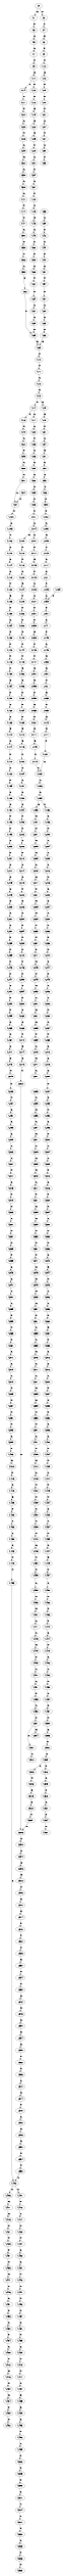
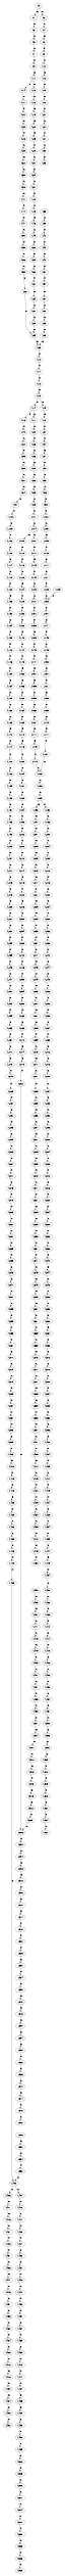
  strict digraph {
    S0
    S1
    S2
    S3
    S4
    S5
    S6
    S7
    S8
    S9
    S10
    S11
    S12
    S13
    S14
    S15
    S16
    S17
    S18
    S19
    S20
    S21
    S22
    S23
    S24
    S25
    S26
    S27
    S28
    S29
    S30
    S31
    S32
    S33
    S34
    S35
    S37
    S38
    S36
    S39
    S40
    S41
    S42
    S43
    S44
    S45
    S46
    S47
    S48
    S49
    S50
    S51
    S52
    S53
    S54
    S55
    S56
    S57
    S58
    S59
    S60
    S61
    S62
    S63
    S64
    S65
    S66
    S67
    S68
    S69
    S70
    S71
    S72
    S73
    S74
    S75
    S76
    S77
    S78
    S79
    S80
    S81
    S82
    S83
    S84
    S85
    S86
    S87
    S88
    S89
    S90
    S91
    S92
    S93
    S94
    S95
    S96
    S97
    S98
    S99
    S100
    S101
    S102
    S103
    S104
    S105
    S106
    S107
    S108
    S109
    S110
    S111
    S112
    S113
    S114
    S115
    S116
    S117
    S118
    S119
    S120
    S121
    S122
    S123
    S124
    S125
    S126
    S127
    S128
    S133
    S130
    S131
    S132
    S129
    S134
    S135
    S136
    S137
    S138
    S139
    S140
    S141
    S142
    S143
    S144
    S145
    S146
    S147
    S148
    S149
    S150
    S151
    S152
    S153
    S154
    S155
    S156
    S157
    S158
    S159
    S160
    S161
    S162
    S163
    S164
    S165
    S166
    S167
    S168
    S169
    S170
    S171
    S172
    S173
    S174
    S175
    S176
    S177
    S178
    S179
    S180
    S181
    S182
    S183
    S184
    S185
    S186
    S187
    S188
    S189
    S190
    S191
    S192
    S193
    S194
    S195
    S196
    S197
    S198
    S199
    S200
    S201
    S202
    S203
    S204
    S205
    S206
    S207
    S208
    S209
    S210
    S211
    S212
    S213
    S214
    S215
    S216
    S217
    S218
    S219
    S220
    S221
    S222
    S223
    S224
    S225
    S226
    S227
    S228
    S229
    S230
    S231
    S232
    S233
    S234
    S235
    S236
    S237
    S238
    S239
    S240
    S241
    S242
    S243
    S244
    S245
    S246
    S247
    S248
    S249
    S250
    S251
    S252
    S253
    S254
    S255
    S256
    S257
    S258
    S259
    S260
    S261
    S262
    S263
    S264
    S265
    S266
    S267
    S268
    S269
    S270
    S271
    S272
    S273
    S274
    S275
    S276
    S277
    S278
    S279
    S280
    S281
    S282
    S283
    S284
    S285
    S286
    S287
    S288
    S289
    S290
    S291
    S292
    S293
    S294
    S295
    S296
    S297
    S298
    S299
    S300
    S301
    S302
    S303
    S304
    S305
    S306
    S307
    S308
    S309
    S310
    S311
    S312
    S313
    S314
    S315
    S316
    S317
    S318
    S319
    S320
    S321
    S322
    S323
    S324
    S325
    S326
    S327
    S328
    S329
    S330
    S331
    S332
    S333
    S334
    S335
    S336
    S337
    S338
    S339
    S340
    S341
    S342
    S343
    S344
    S345
    S346
    S347
    S348
    S349
    S350
    S351
    S352
    S353
    S354
    S355
    S356
    S357
    S358
    S359
    S360
    S361
    S362
    S363
    S364
    S365
    S366
    S367
    S368
    S369
    S370
    S371
    S372
    S373
    S374
    S375
    S376
    S377
    S378
    S379
    S380
    S381
    S382
    S383
    S384
    S385
    S386
    S387
    S388
    S389
    S390
    S391
    S392
    S393
    S394
    S395
    S396
    S397
    S398
    S399
    S400
    S401
    S402
    S403
    S404
    S405
    S406
    S407
    S408
    S409
    S410
    S411
    S412
    S413
    S414
    S415
    S416
    S417
    S418
    S419
    S420
    S421
    S422
    S423
    S424
    S425
    S426
    S427
    S428
    S429
    S430
    S431
    S432
    S433
    S434
    S435
    S436
    S437
    S438
    S439
    S440
    S441
    S442
    S443
    S444
    S445
    S446
    S447
    S448
    S449
    S450
    S451
    S452
    S453
    S454
-   S455
    S456
    S457
    S458
    S459
    S460
    S461
    S462
    S463
    S464
    S465
    S466
    S467
    S468
    S469
    S470
    S471
    S472
    S473
    S474
    S475
    S476
    S477
    S478
    S479
    S480
    S481
    S482
    S483
    S484
    S485
    S486
    S487
    S488
    S489
    S490
    S491
    S492
    S493
    S494
    S495
    S496
    S497
    S498
    S499
    S500
    S501
    S502
    S503
    S504
    S505
    S506
    S507
    S508
    S509
    S510
    S511
    S512
    S513
    S514
    S515
    S516
    S517
    S518
    S519
    S520
    S521
    S522
    S523
    S524
    S525
    S526
    S527
    S528
    S0 -> S1 [label=G]
    S0 -> S2 [label=A]
    S1 -> S3 [label=T]
    S2 -> S4 [label=T]
    S3 -> S5 [label=C]
    S4 -> S6 [label=G]
    S5 -> S7 [label=C]
    S6 -> S8 [label=T]
    S7 -> S9 [label=A]
    S8 -> S10 [label=A]
    S9 -> S11 [label=G]
    S10 -> S12 [label=G]
    S11 -> S13 [label=T]
    S11 -> S14 [label=C]
    S12 -> S15 [label=T]
    S13 -> S16 [label=A]
    S14 -> S17 [label=T]
    S15 -> S18 [label=T]
    S16 -> S19 [label=G]
    S17 -> S20 [label=T]
    S18 -> S21 [label=T]
    S19 -> S22 [label=G]
    S20 -> S23 [label=C]
    S21 -> S24 [label=C]
    S22 -> S25 [label=G]
    S23 -> S26 [label=A]
    S24 -> S27 [label=A]
    S25 -> S28 [label=T]
    S26 -> S29 [label=C]
    S27 -> S30 [label=C]
    S28 -> S31 [label=C]
    S29 -> S32 [label=G]
    S30 -> S33 [label=T]
    S31 -> S34 [label=A]
    S32 -> S35 [label=C]
    S34 -> S37 [label=C]
    S35 -> S38 [label=C]
    S37 -> S40 [label=T]
    S38 -> S41 [label=C]
    S36 -> S39 [label=C]
    S39 -> S42 [label=T]
    S40 -> S43 [label=C]
    S41 -> S44 [label=T]
    S42 -> S45 [label=T]
    S43 -> S46 [label=G]
    S44 -> S47 [label=T]
    S45 -> S48 [label=T]
    S46 -> S49 [label=C]
    S47 -> S50 [label=C]
    S48 -> S51 [label=C]
    S49 -> S52 [label=T]
    S50 -> S53 [label=A]
    S51 -> S54 [label=A]
    S52 -> S55 [label=T]
    S53 -> S56 [label=T]
    S54 -> S57 [label=T]
    S55 -> S58 [label=C]
    S56 -> S59 [label=C]
    S57 -> S60 [label=C]
    S58 -> S61 [label=A]
    S59 -> S62 [label=C]
    S60 -> S63 [label=C]
    S61 -> S64 [label=T]
    S62 -> S65 [label=A]
    S63 -> S66 [label=A]
    S64 -> S67 [label=C]
    S65 -> S68 [label=G]
    S66 -> S68 [label=G]
    S67 -> S69 [label=C]
    S68 -> S70 [label=A]
    S69 -> S65 [label=A]
    S70 -> S71 [label=A]
    S71 -> S72 [label=C]
    S72 -> S73 [label=C]
    S73 -> S74 [label=A]
    S73 -> S75 [label=G]
    S74 -> S76 [label=G]
    S74 -> S77 [label=C]
    S75 -> S78 [label=G]
    S76 -> S79 [label=A]
    S77 -> S80 [label=C]
    S78 -> S81 [label=A]
    S79 -> S82 [label=C]
    S80 -> S83 [label=A]
    S81 -> S84 [label=C]
    S82 -> S85 [label=T]
    S83 -> S86 [label=C]
    S84 -> S87 [label=G]
    S85 -> S88 [label=C]
    S86 -> S89 [label=C]
    S87 -> S90 [label=C]
    S88 -> S91 [label=C]
    S89 -> S92 [label=C]
    S90 -> S93 [label=C]
-   S91 -> S97 [label=C]
+   S91 -> S94 [label=C]
    S92 -> S95 [label=C]
    S93 -> S96 [label=C]
    S94 -> S97 [label=A]
    S95 -> S98 [label=T]
    S96 -> S99 [label=A]
    S97 -> S100 [label=T]
    S98 -> S101 [label=T]
    S99 -> S102 [label=T]
    S100 -> S103 [label=C]
    S101 -> S104 [label=C]
    S102 -> S105 [label=C]
    S103 -> S106 [label=T]
    S104 -> S107 [label=C]
    S104 -> S108 [label=G]
    S105 -> S109 [label=G]
    S106 -> S110 [label=G]
    S107 -> S111 [label=T]
    S108 -> S112 [label=A]
    S109 -> S113 [label=T]
    S110 -> S114 [label=C]
    S111 -> S115 [label=G]
    S112 -> S116 [label=T]
    S113 -> S117 [label=C]
    S114 -> S118 [label=C]
    S115 -> S119 [label=T]
    S116 -> S120 [label=C]
    S117 -> S121 [label=C]
    S118 -> S122 [label=A]
    S119 -> S123 [label=C]
    S120 -> S124 [label=G]
    S121 -> S125 [label=T]
    S122 -> S126 [label=G]
    S123 -> S127 [label=C]
    S124 -> S128 [label=T]
    S125 -> S133 [label=C]
    S126 -> S130 [label=T]
    S127 -> S131 [label=T]
    S128 -> S132 [label=T]
    S133 -> S137 [label=T]
    S130 -> S134 [label=C]
    S131 -> S135 [label=T]
    S132 -> S136 [label=T]
    S129 -> S133 [label=T]
    S134 -> S138 [label=G]
    S135 -> S139 [label=G]
    S136 -> S140 [label=G]
    S137 -> S141 [label=C]
    S138 -> S142 [label=T]
    S139 -> S143 [label=T]
    S140 -> S144 [label=T]
    S141 -> S145 [label=T]
    S142 -> S146 [label=A]
    S143 -> S147 [label=A]
    S144 -> S148 [label=A]
    S145 -> S149 [label=C]
    S146 -> S150 [label=A]
    S147 -> S151 [label=G]
    S148 -> S152 [label=G]
    S149 -> S153 [label=G]
    S150 -> S154 [label=G]
    S151 -> S155 [label=G]
    S152 -> S156 [label=G]
    S153 -> S157 [label=G]
    S154 -> S158 [label=A]
    S155 -> S159 [label=A]
    S156 -> S160 [label=A]
    S157 -> S161 [label=A]
    S158 -> S162 [label=C]
    S159 -> S163 [label=G]
    S160 -> S164 [label=A]
    S161 -> S165 [label=G]
    S162 -> S166 [label=G]
    S163 -> S167 [label=A]
    S164 -> S168 [label=A]
    S165 -> S169 [label=A]
    S166 -> S170 [label=G]
    S167 -> S171 [label=G]
    S168 -> S172 [label=G]
    S169 -> S173 [label=G]
    S170 -> S174 [label=C]
    S171 -> S175 [label=G]
    S172 -> S176 [label=G]
    S173 -> S177 [label=G]
    S174 -> S178 [label=T]
    S175 -> S179 [label=T]
    S176 -> S180 [label=T]
    S177 -> S181 [label=T]
    S178 -> S182 [label=C]
    S179 -> S183 [label=C]
    S180 -> S184 [label=C]
    S181 -> S183 [label=C]
    S182 -> S185 [label=T]
    S183 -> S186 [label=C]
    S184 -> S187 [label=C]
    S185 -> S188 [label=C]
    S186 -> S189 [label=C]
    S187 -> S190 [label=C]
    S188 -> S191 [label=G]
    S189 -> S192 [label=A]
    S189 -> S193 [label=G]
    S190 -> S194 [label=G]
    S191 -> S195 [label=A]
    S192 -> S196 [label=G]
    S193 -> S197 [label=G]
    S194 -> S198 [label=A]
    S195 -> S199 [label=A]
    S196 -> S200 [label=A]
    S197 -> S201 [label=A]
    S198 -> S202 [label=A]
    S199 -> S203 [label=G]
    S200 -> S204 [label=G]
    S201 -> S205 [label=G]
    S202 -> S206 [label=G]
    S203 -> S207 [label=T]
    S204 -> S208 [label=C]
    S205 -> S209 [label=G]
    S206 -> S210 [label=T]
    S207 -> S211 [label=C]
    S208 -> S212 [label=C]
    S209 -> S213 [label=C]
    S210 -> S214 [label=C]
    S211 -> S215 [label=G]
    S212 -> S216 [label=A]
    S213 -> S217 [label=G]
    S214 -> S218 [label=G]
    S215 -> S219 [label=C]
    S216 -> S220 [label=C]
    S217 -> S221 [label=T]
    S218 -> S222 [label=A]
    S219 -> S223 [label=G]
    S220 -> S224 [label=G]
    S221 -> S225 [label=G]
    S222 -> S226 [label=G]
    S223 -> S227 [label=G]
    S224 -> S228 [label=G]
    S225 -> S229 [label=G]
    S226 -> S230 [label=G]
    S227 -> S231 [label=C]
    S228 -> S232 [label=T]
    S229 -> S233 [label=T]
    S230 -> S234 [label=T]
    S231 -> S235 [label=T]
    S232 -> S236 [label=T]
    S233 -> S237 [label=A]
    S234 -> S238 [label=A]
    S235 -> S239 [label=A]
    S236 -> S240 [label=A]
    S237 -> S241 [label=T]
    S238 -> S242 [label=T]
    S239 -> S243 [label=T]
    S240 -> S244 [label=C]
    S241 -> S245 [label=G]
    S242 -> S246 [label=A]
    S243 -> S247 [label=A]
    S244 -> S248 [label=T]
    S245 -> S249 [label=A]
    S246 -> S250 [label=A]
    S247 -> S251 [label=G]
    S248 -> S252 [label=G]
    S249 -> S253 [label=G]
    S250 -> S254 [label=G]
    S251 -> S255 [label=T]
    S252 -> S256 [label=C]
    S253 -> S257 [label=C]
    S254 -> S258 [label=T]
    S255 -> S259 [label=A]
    S256 -> S260 [label=A]
    S257 -> S261 [label=G]
    S258 -> S262 [label=C]
    S259 -> S263 [label=G]
    S260 -> S264 [label=G]
    S261 -> S265 [label=G]
    S262 -> S266 [label=G]
    S263 -> S267 [label=C]
    S264 -> S268 [label=A]
    S265 -> S269 [label=T]
    S266 -> S270 [label=T]
    S267 -> S271 [label=C]
    S268 -> S272 [label=C]
    S269 -> S273 [label=C]
    S270 -> S274 [label=G]
    S271 -> S275 [label=G]
    S272 -> S276 [label=G]
    S273 -> S277 [label=G]
    S274 -> S278 [label=G]
    S275 -> S279 [label=A]
    S276 -> S280 [label=G]
    S277 -> S281 [label=C]
    S278 -> S282 [label=T]
    S279 -> S283 [label=A]
    S280 -> S284 [label=A]
+   S281 -> S285 [label=A]
    S282 -> S286 [label=A]
    S283 -> S287 [label=A]
    S284 -> S288 [label=C]
    S285 -> S289 [label=C]
    S286 -> S290 [label=C]
    S287 -> S291 [label=C]
    S288 -> S292 [label=A]
    S289 -> S293 [label=G]
    S290 -> S294 [label=C]
    S291 -> S295 [label=C]
    S292 -> S296 [label=C]
    S293 -> S297 [label=C]
    S294 -> S298 [label=G]
    S295 -> S299 [label=C]
    S296 -> S300 [label=A]
    S297 -> S301 [label=G]
    S298 -> S302 [label=G]
    S299 -> S303 [label=C]
    S300 -> S304 [label=C]
    S301 -> S305 [label=C]
    S302 -> S306 [label=T]
    S303 -> S307 [label=G]
    S304 -> S308 [label=C]
    S305 -> S309 [label=G]
    S306 -> S310 [label=G]
    S307 -> S311 [label=A]
    S308 -> S312 [label=T]
    S309 -> S313 [label=G]
    S310 -> S314 [label=G]
    S311 -> S315 [label=C]
    S312 -> S316 [label=C]
    S313 -> S317 [label=C]
    S314 -> S318 [label=T]
    S315 -> S319 [label=T]
    S316 -> S320 [label=T]
    S317 -> S321 [label=T]
    S318 -> S322 [label=T]
    S319 -> S323 [label=A]
    S320 -> S324 [label=A]
    S321 -> S325 [label=G]
    S322 -> S326 [label=A]
    S323 -> S327 [label=G]
    S324 -> S328 [label=G]
    S325 -> S329 [label=G]
    S326 -> S330 [label=G]
    S327 -> S331 [label=A]
    S328 -> S332 [label=A]
    S329 -> S333 [label=A]
    S330 -> S334 [label=A]
    S331 -> S335 [label=A]
    S332 -> S336 [label=A]
    S333 -> S337 [label=A]
    S334 -> S338 [label=A]
    S335 -> S339 [label=T]
    S336 -> S340 [label=C]
    S337 -> S341 [label=T]
    S338 -> S342 [label=G]
    S339 -> S343 [label=C]
    S340 -> S344 [label=G]
    S341 -> S345 [label=G]
    S342 -> S346 [label=G]
    S343 -> S347 [label=G]
    S344 -> S348 [label=A]
    S345 -> S349 [label=G]
    S346 -> S350 [label=G]
    S347 -> S351 [label=G]
    S348 -> S352 [label=G]
    S349 -> S353 [label=G]
    S350 -> S354 [label=G]
    S351 -> S355 [label=G]
    S352 -> S356 [label=G]
    S353 -> S357 [label=G]
    S354 -> S358 [label=G]
    S355 -> S359 [label=T]
    S356 -> S360 [label=T]
    S357 -> S361 [label=T]
    S358 -> S362 [label=T]
    S359 -> S363 [label=A]
    S360 -> S364 [label=G]
    S361 -> S365 [label=C]
    S362 -> S366 [label=C]
    S363 -> S367 [label=T]
    S364 -> S368 [label=T]
    S365 -> S369 [label=C]
    S366 -> S370 [label=C]
    S367 -> S371 [label=C]
    S368 -> S372 [label=C]
    S369 -> S373 [label=G]
    S370 -> S374 [label=G]
    S371 -> S375 [label=C]
    S372 -> S376 [label=C]
    S373 -> S377 [label=C]
    S374 -> S378 [label=T]
    S375 -> S379 [label=C]
    S376 -> S380 [label=C]
    S377 -> S381 [label=C]
    S378 -> S382 [label=C]
    S379 -> S383 [label=G]
    S380 -> S384 [label=T]
    S381 -> S385 [label=G]
-   S382 -> S386 [label=G]
    S383 -> S387 [label=A]
    S384 -> S388 [label=G]
    S385 -> S389 [label=G]
    S386 -> S390 [label=G]
    S387 -> S391 [label=A]
    S388 -> S392 [label=T]
    S389 -> S393 [label=A]
    S390 -> S394 [label=A]
    S391 -> S395 [label=A]
    S392 -> S396 [label=C]
    S393 -> S397 [label=A]
    S394 -> S398 [label=A]
    S395 -> S399 [label=G]
    S396 -> S400 [label=C]
    S397 -> S401 [label=C]
    S398 -> S402 [label=C]
    S399 -> S403 [label=T]
    S400 -> S404 [label=T]
    S401 -> S405 [label=T]
    S402 -> S406 [label=A]
    S402 -> S407 [label=T]
    S403 -> S408 [label=G]
    S404 -> S409 [label=A]
    S405 -> S410 [label=G]
    S406 -> S411 [label=G]
    S407 -> S412 [label=A]
    S408 -> S413 [label=T]
    S409 -> S414 [label=C]
    S410 -> S415 [label=C]
    S411 -> S416 [label=G]
    S412 -> S417 [label=C]
    S413 -> S418 [label=C]
    S414 -> S419 [label=T]
    S415 -> S420 [label=A]
    S416 -> S421 [label=A]
    S417 -> S422 [label=A]
    S418 -> S423 [label=G]
    S419 -> S424 [label=A]
    S420 -> S425 [label=A]
    S421 -> S426 [label=A]
    S422 -> S427 [label=A]
    S423 -> S428 [label=T]
    S424 -> S429 [label=C]
    S425 -> S430 [label=C]
    S426 -> S431 [label=T]
    S427 -> S432 [label=C]
    S428 -> S433 [label=C]
    S429 -> S434 [label=C]
    S430 -> S435 [label=C]
    S431 -> S436 [label=A]
    S432 -> S437 [label=G]
    S433 -> S438 [label=G]
    S434 -> S439 [label=A]
    S435 -> S440 [label=A]
    S436 -> S441 [label=G]
    S437 -> S442 [label=A]
    S438 -> S443 [label=G]
    S439 -> S444 [label=G]
    S440 -> S445 [label=G]
    S441 -> S446 [label=T]
    S442 -> S447 [label=A]
    S443 -> S448 [label=A]
    S444 -> S449 [label=G]
    S445 -> S450 [label=A]
    S446 -> S451 [label=C]
    S447 -> S452 [label=A]
    S448 -> S453 [label=A]
    S449 -> S454 [label=A]
-   S450 -> S455 [label=A]
    S451 -> S456 [label=T]
    S452 -> S457 [label=A]
    S453 -> S402 [label=C]
    S454 -> S458 [label=G]
-   S455 -> S459 [label=C]
    S456 -> S460 [label=C]
    S457 -> S461 [label=C]
    S458 -> S462 [label=A]
    S459 -> S463 [label=A]
    S460 -> S464 [label=T]
    S461 -> S465 [label=A]
    S462 -> S466 [label=G]
    S463 -> S467 [label=G]
    S464 -> S468 [label=C]
    S465 -> S469 [label=G]
    S466 -> S470 [label=T]
    S467 -> S471 [label=C]
    S468 -> S472 [label=T]
    S469 -> S473 [label=A]
    S470 -> S474 [label=C]
    S471 -> S475 [label=C]
    S472 -> S476 [label=G]
    S473 -> S477 [label=A]
    S474 -> S478 [label=A]
    S475 -> S479 [label=G]
    S476 -> S480 [label=A]
    S477 -> S481 [label=G]
    S478 -> S482 [label=G]
    S479 -> S483 [label=T]
    S480 -> S484 [label=G]
    S481 -> S485 [label=G]
    S482 -> S486 [label=G]
    S483 -> S487 [label=C]
    S484 -> S488 [label=T]
    S485 -> S489 [label=G]
    S486 -> S490 [label=A]
    S487 -> S491 [label=C]
    S488 -> S492 [label=A]
    S489 -> S493 [label=G]
    S490 -> S494 [label=C]
    S491 -> S495 [label=T]
    S493 -> S496 [label=T]
    S494 -> S497 [label=C]
    S495 -> S498 [label=C]
    S496 -> S499 [label=C]
    S497 -> S500 [label=A]
    S498 -> S501 [label=T]
    S499 -> S502 [label=T]
    S500 -> S503 [label=G]
    S501 -> S504 [label=G]
    S502 -> S505 [label=C]
    S503 -> S506 [label=T]
-   S501 -> S507 [label=T]
+   S504 -> S507 [label=T]
    S505 -> S508 [label=T]
    S506 -> S509 [label=C]
    S507 -> S510 [label=C]
    S508 -> S511 [label=C]
    S509 -> S512 [label=T]
-   S509 -> S513 [label=G]
+   S510 -> S513 [label=G]
    S511 -> S514 [label=G]
    S512 -> S515 [label=C]
    S513 -> S516 [label=T]
    S514 -> S517 [label=T]
    S515 -> S518 [label=T]
    S516 -> S519 [label=G]
    S517 -> S520 [label=G]
    S518 -> S521 [label=G]
    S519 -> S522 [label=G]
    S520 -> S523 [label=G]
    S521 -> S524 [label=T]
    S522 -> S525 [label=T]
    S523 -> S526 [label=T]
    S524 -> S527 [label=A]
    S525 -> S286 [label=A]
    S526 -> S528 [label=A]
  }
